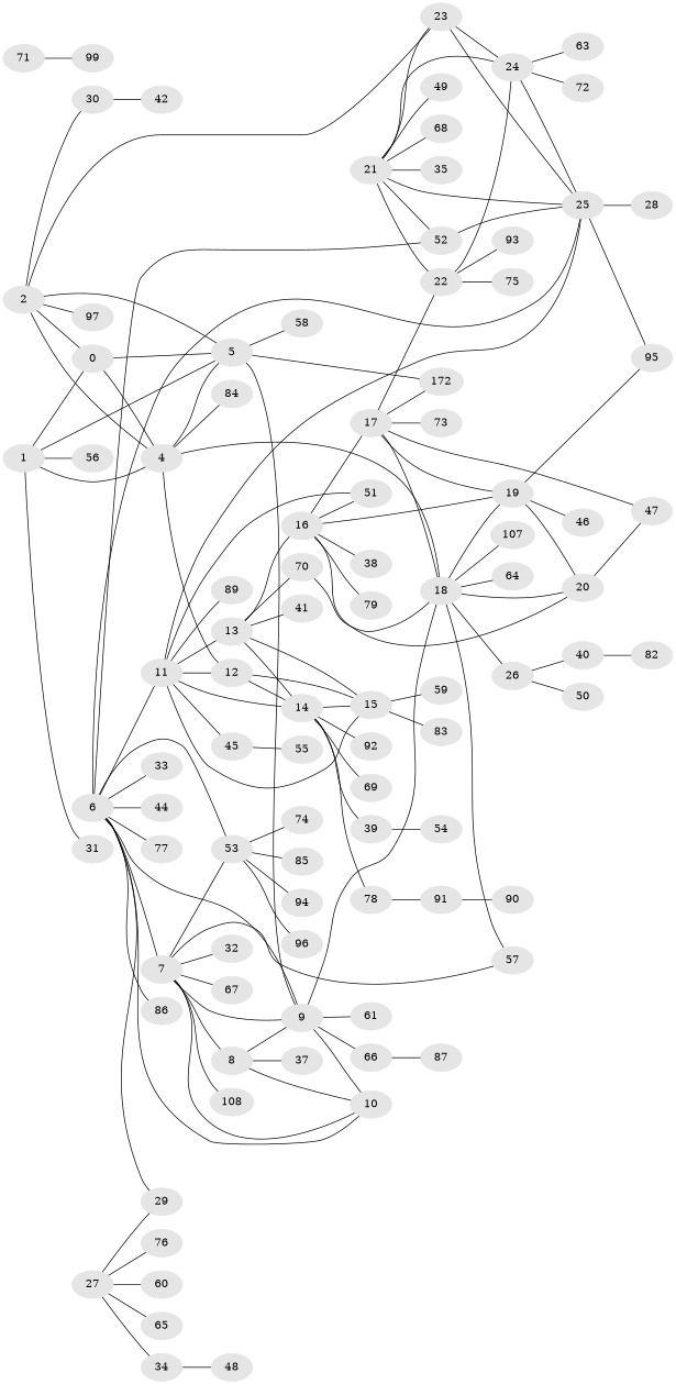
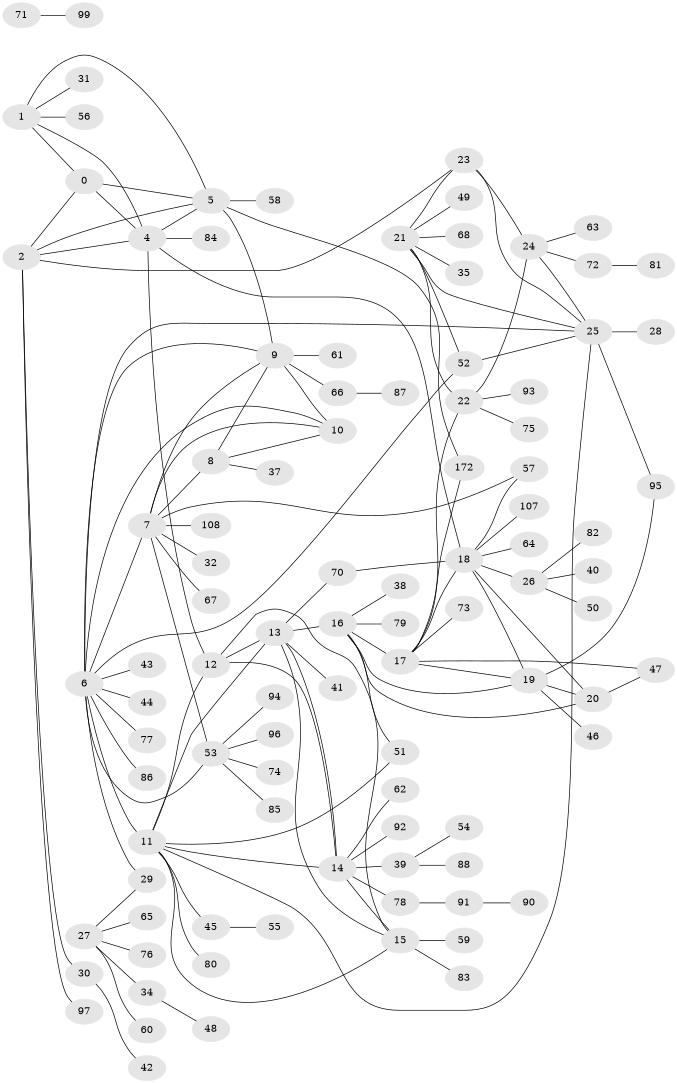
  graph {
    rankdir=LR
    node [color=gray90 style=filled]
    n1 [label=0]
    1
    4
    5
    31
    56
    2
    23
    30
    97
    12
    18
    84
    9
    58
    n16 [label=172]
    25
    24
    42
    13
    14
    15
    57
    19
    20
    26
    64
    n28 [label=107]
    10
    61
    66
    6
    7
    11
    29
-   43 [label=33]
+   43
    44
    52
    77
    86
    53
    8
    32
    67
    n45 [label=108]
    37
    45
    51
-   80 [label=89]
+   80
    95
    28
    74
    85
    94
    96
    87
    16
    41
    70
    39
-   62 [label=69]
+   62
    78
    92
    59
    83
    55
    17
    38
    79
    54
+   88
    91
    22
    73
    47
    46
    75
    93
    40
    50
    21
    35
    49
    68
    63
    72
    27
    34
    60
    65
    76
+   81
    82
    48
    71
    99
    90
    n1 -- 4
    n1 -- 5
    1 -- n1
    1 -- 4
    1 -- 5
    1 -- 31
    1 -- 56
    4 -- 5
    4 -- 12
    4 -- 18
    4 -- 84
    5 -- 9
    5 -- 58
    5 -- n16
    2 -- n1
    2 -- 4
    2 -- 5
    2 -- 23
    2 -- 30
    2 -- 97
    23 -- 25
    23 -- 24
    30 -- 42
+   12 -- 13
    12 -- 14
    12 -- 15
    18 -- 57
    18 -- 19
    18 -- 20
    18 -- 26
    18 -- 64
    18 -- n28
-   9 -- 18
    9 -- 10
    9 -- 61
    9 -- 66
    25 -- 95
    25 -- 28
    24 -- 25
    24 -- 63
    24 -- 72
    13 -- 14
    13 -- 15
    13 -- 16
    13 -- 41
    13 -- 70
    14 -- 15
    14 -- 39
    14 -- 62
    14 -- 78
    14 -- 92
    15 -- 59
    15 -- 83
    19 -- 20
    19 -- 95
    19 -- 46
    20 -- 47
    26 -- 40
    26 -- 50
    66 -- 87
    6 -- 9
    6 -- 25
    6 -- 10
    6 -- 7
    6 -- 11
    6 -- 29
    6 -- 43
    6 -- 44
    6 -- 52
    6 -- 77
    6 -- 86
    6 -- 53
    7 -- 9
    7 -- 57
    7 -- 10
    7 -- 53
    7 -- 8
    7 -- 32
    7 -- 67
    7 -- n45
    11 -- 12
    11 -- 25
    11 -- 13
    11 -- 14
    11 -- 15
    11 -- 45
    11 -- 51
    11 -- 80
    52 -- 25
    53 -- 74
    53 -- 85
    53 -- 94
    53 -- 96
    8 -- 9
    8 -- 10
    8 -- 37
    45 -- 55
    16 -- 19
    16 -- 20
    16 -- 51
    16 -- 17
    16 -- 38
    16 -- 79
    70 -- 18
    39 -- 54
+   39 -- 88
    78 -- 91
    17 -- 18
    17 -- n16
    17 -- 19
    17 -- 22
    17 -- 73
    17 -- 47
    91 -- 90
    22 -- 24
    22 -- 75
    22 -- 93
-   40 -- 82
+   26 -- 82
    21 -- 23
    21 -- 25
-   21 -- 24
    21 -- 52
    21 -- 22
    21 -- 35
    21 -- 49
    21 -- 68
+   72 -- 81
    27 -- 29
    27 -- 34
    27 -- 60
    27 -- 65
    27 -- 76
    34 -- 48
    71 -- 99
  }
